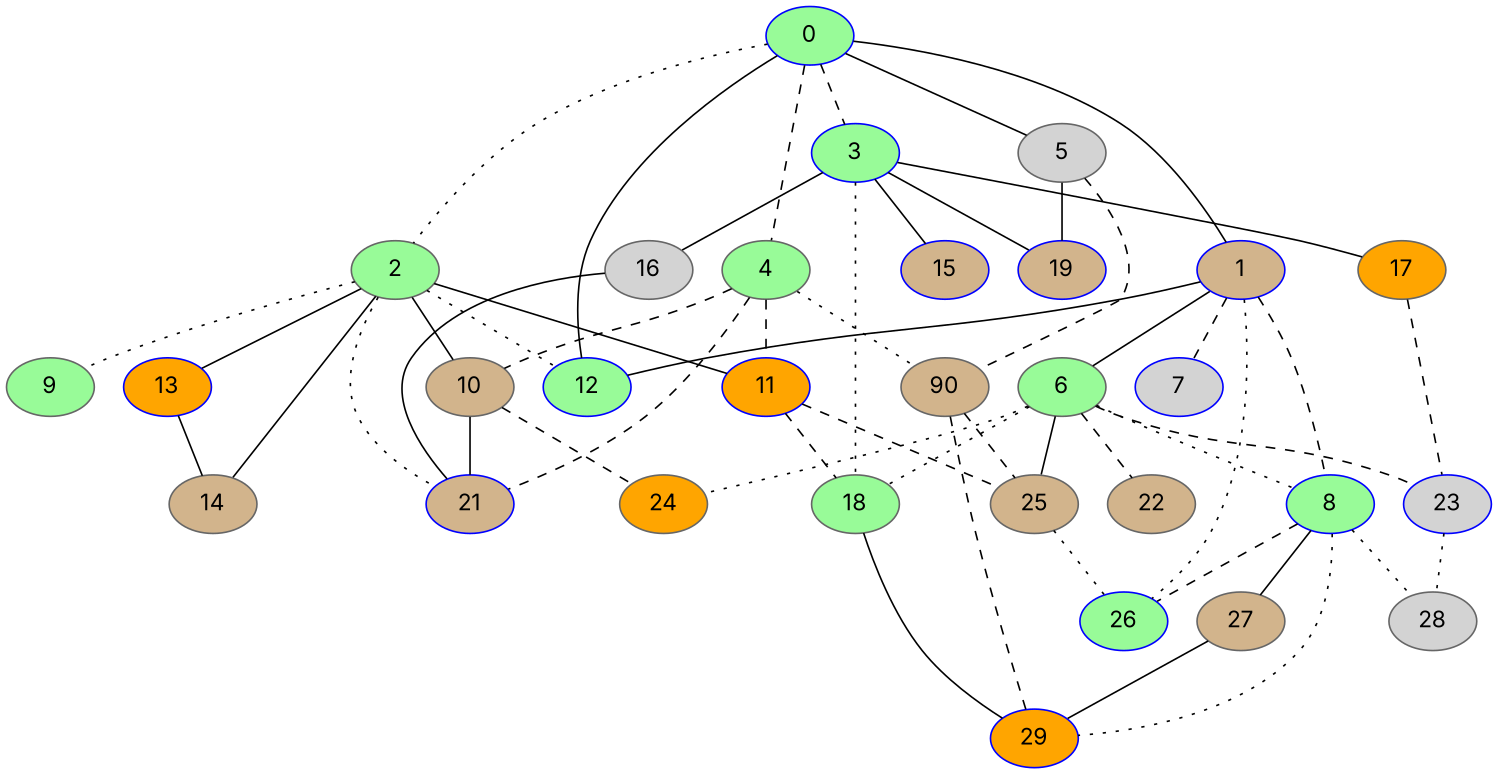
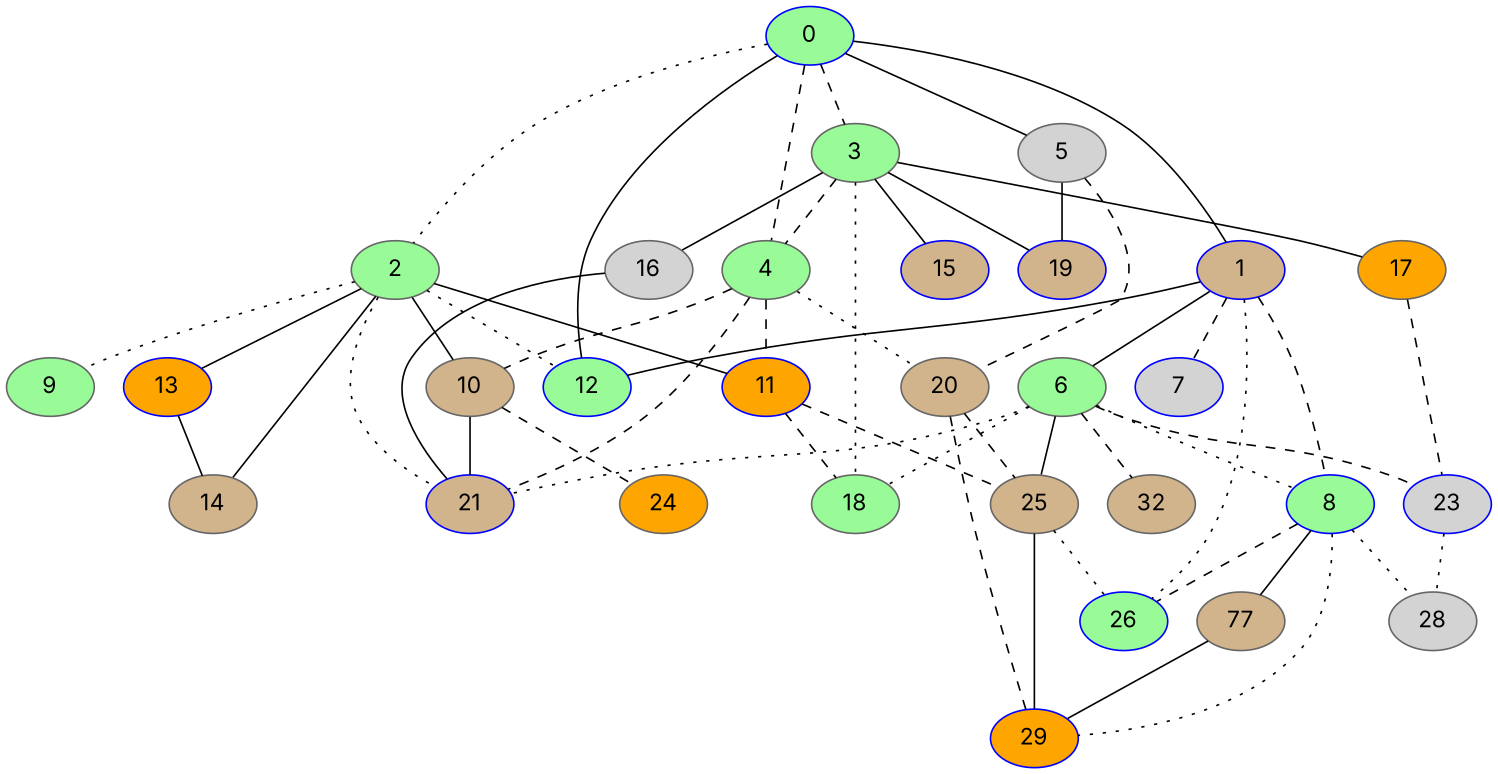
  graph {
    fontname=Inter
    node [color=gray40 fillcolor=palegreen fontname=Inter style=filled]
    edge [fontname=Inter style=solid]
    0 [color=blue]
    1 [color=blue fillcolor=tan]
    2
-   3 [color=blue]
+   3
    4
    5 [fillcolor=lightgrey]
    12 [color=blue]
    8 [color=blue]
    6
    7 [color=blue fillcolor=lightgrey]
    26 [color=blue]
    9
    10 [fillcolor=tan]
    11 [color=blue fillcolor=orange]
    13 [color=blue fillcolor=orange]
    14 [fillcolor=tan]
    21 [color=blue fillcolor=tan]
    15 [color=blue fillcolor=tan]
    16 [fillcolor=lightgrey]
    17 [fillcolor=orange]
    18
    19 [color=blue fillcolor=tan]
-   20 [fillcolor=tan label=90]
-   27 [fillcolor=tan]
+   20 [fillcolor=tan]
+   27 [fillcolor=tan label=77]
    28 [fillcolor=lightgrey]
    29 [color=blue fillcolor=orange]
    24 [fillcolor=orange]
    25 [fillcolor=tan]
-   22 [fillcolor=tan]
+   22 [fillcolor=tan label=32]
    23 [color=blue fillcolor=lightgrey]
    0 -- 1
    0 -- 2 [style=dotted]
    0 -- 3 [style=dashed]
    0 -- 4 [style=dashed]
    0 -- 5
    0 -- 12
    1 -- 12
    1 -- 8 [style=dashed]
    1 -- 6
    1 -- 7 [style=dashed]
    1 -- 26 [style=dotted]
    2 -- 12 [style=dotted]
    2 -- 9 [style=dotted]
    2 -- 10
    2 -- 11
    2 -- 13
    2 -- 14
    2 -- 21 [style=dotted]
+   3 -- 4 [style=dashed]
    3 -- 15
    3 -- 16
    3 -- 17
    3 -- 18 [style=dotted]
    3 -- 19
    4 -- 10 [style=dashed]
    4 -- 11 [style=dashed]
    4 -- 21 [style=dashed]
    4 -- 20 [style=dotted]
    5 -- 19
    5 -- 20 [style=dashed]
    8 -- 26 [style=dashed]
    8 -- 27
    8 -- 28 [style=dotted]
    8 -- 29 [style=dotted]
    6 -- 8 [style=dotted]
    6 -- 18 [style=dotted]
-   6 -- 24 [style=dotted]
+   6 -- 21 [style=dotted]
    6 -- 25
    6 -- 22 [style=dashed]
    6 -- 23 [style=dashed]
    10 -- 21
    10 -- 24 [style=dashed]
    11 -- 18 [style=dashed]
    11 -- 25 [style=dashed]
    13 -- 14
    16 -- 21
    17 -- 23 [style=dashed]
-   18 -- 29
+   25 -- 29
    20 -- 29 [style=dashed]
    20 -- 25 [style=dashed]
    27 -- 29
    25 -- 26 [style=dotted]
    23 -- 28 [style=dotted]
  }
